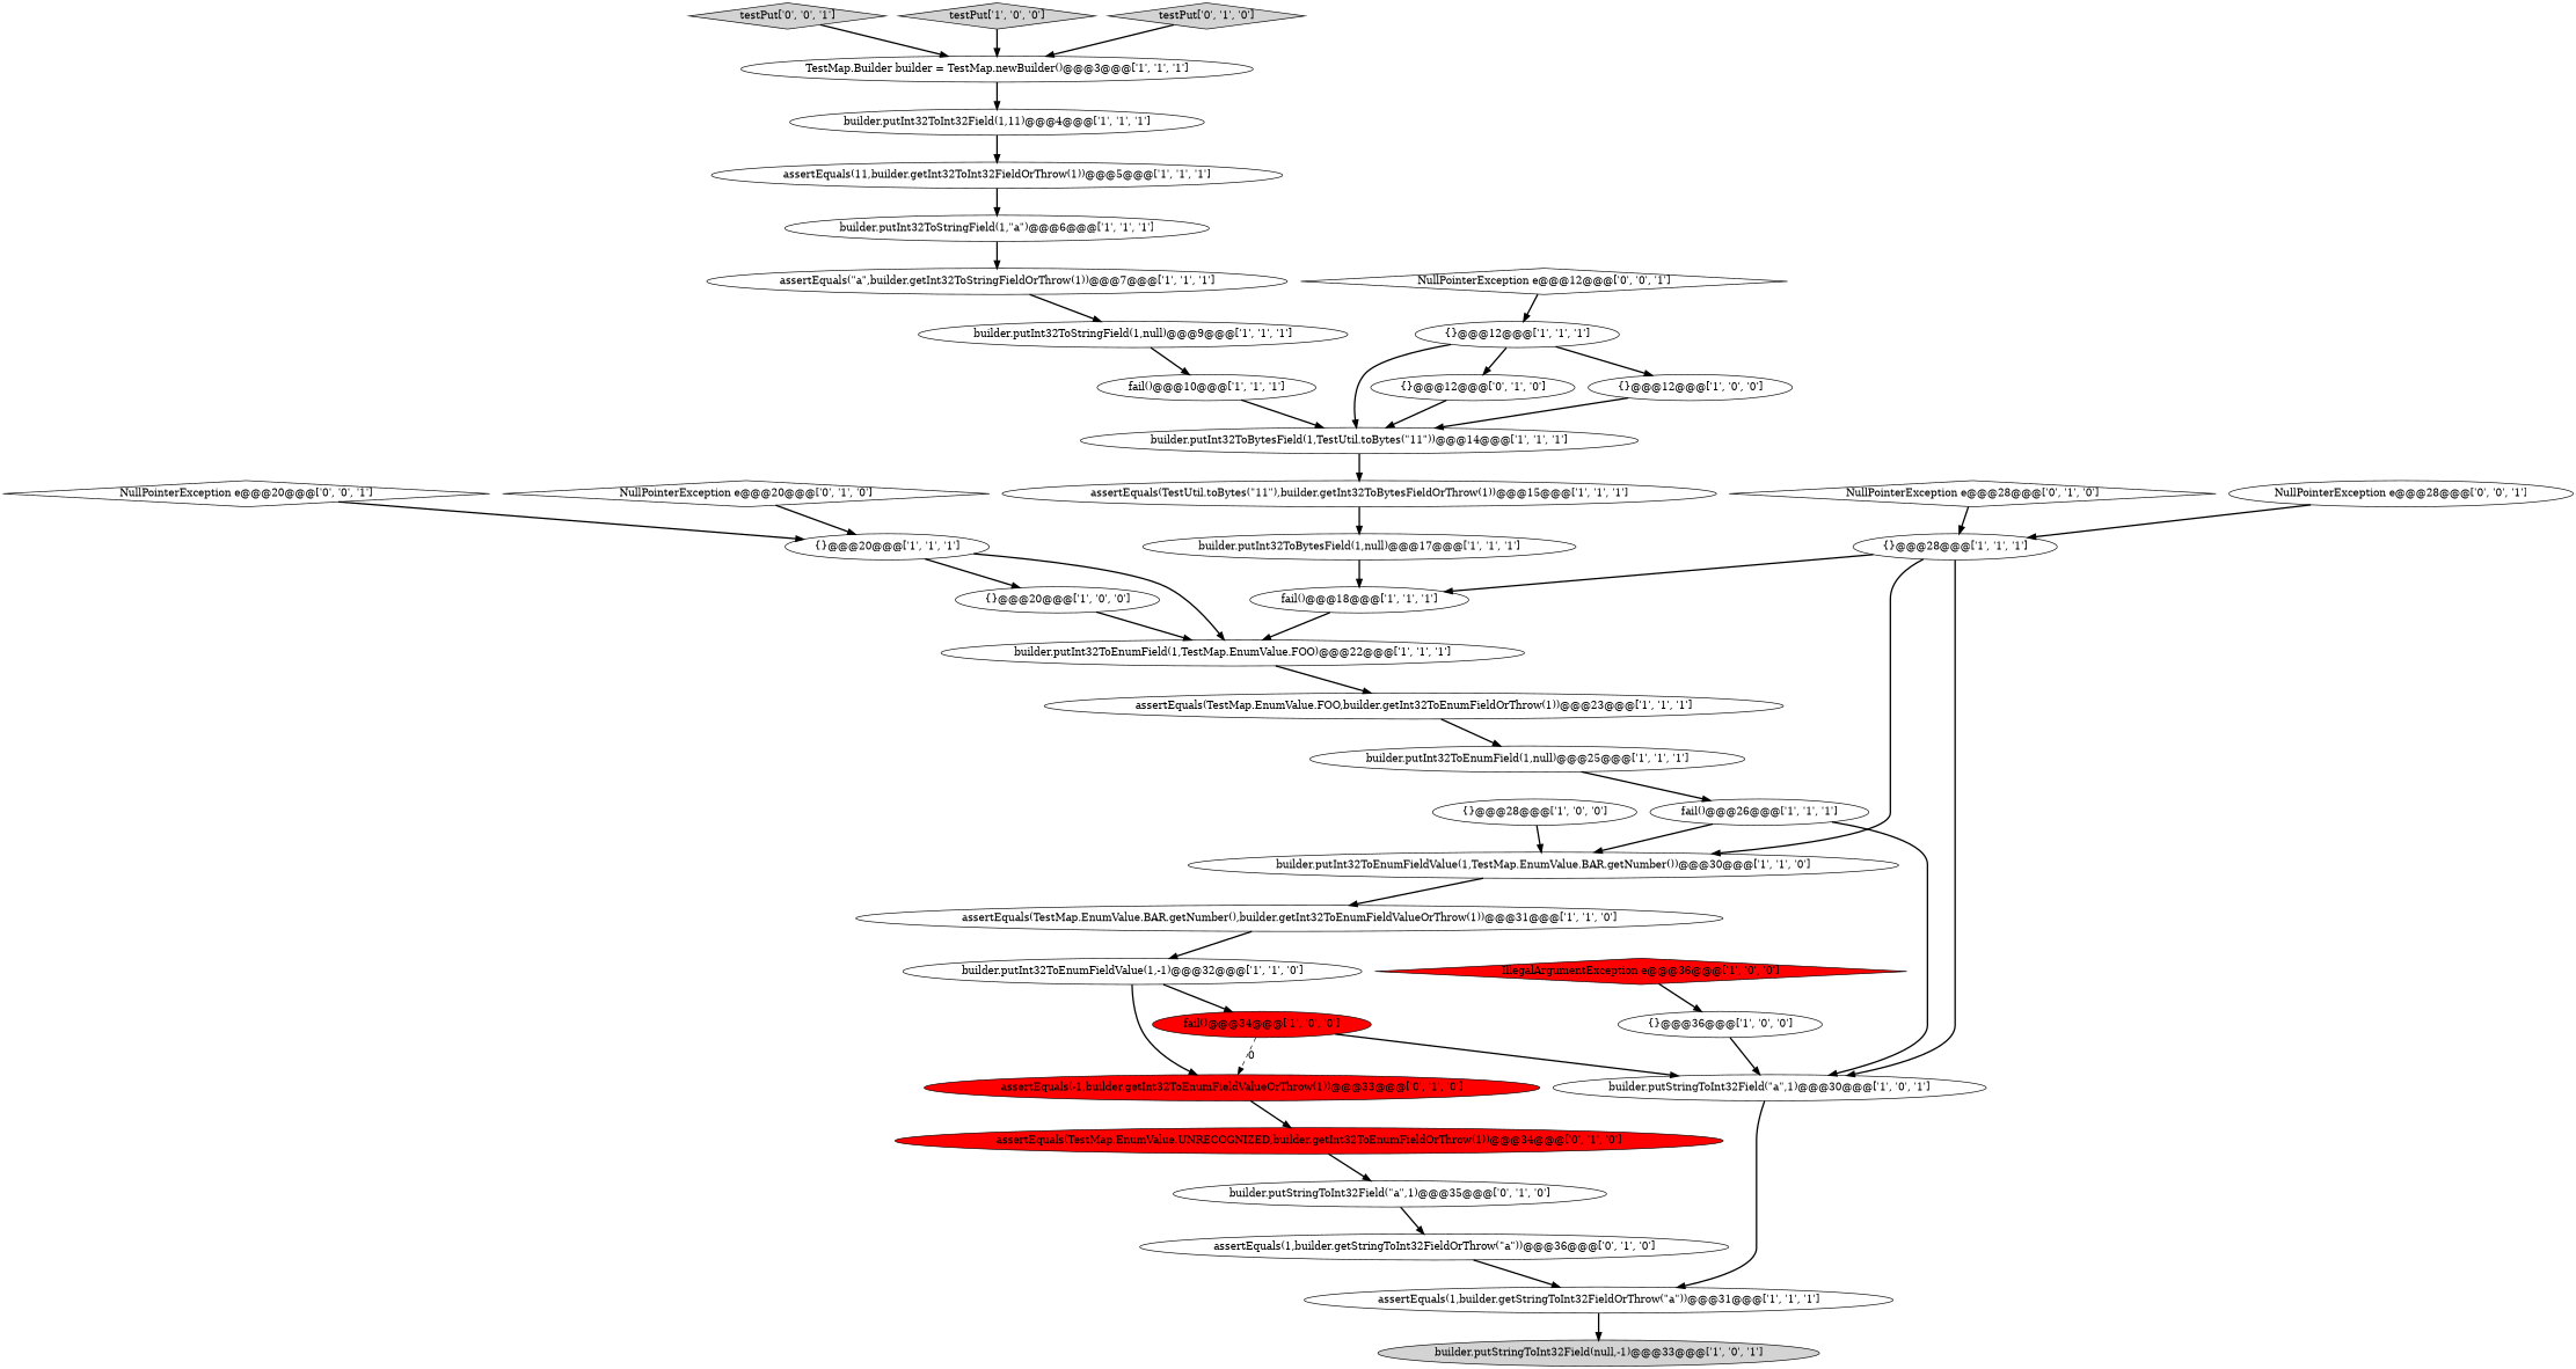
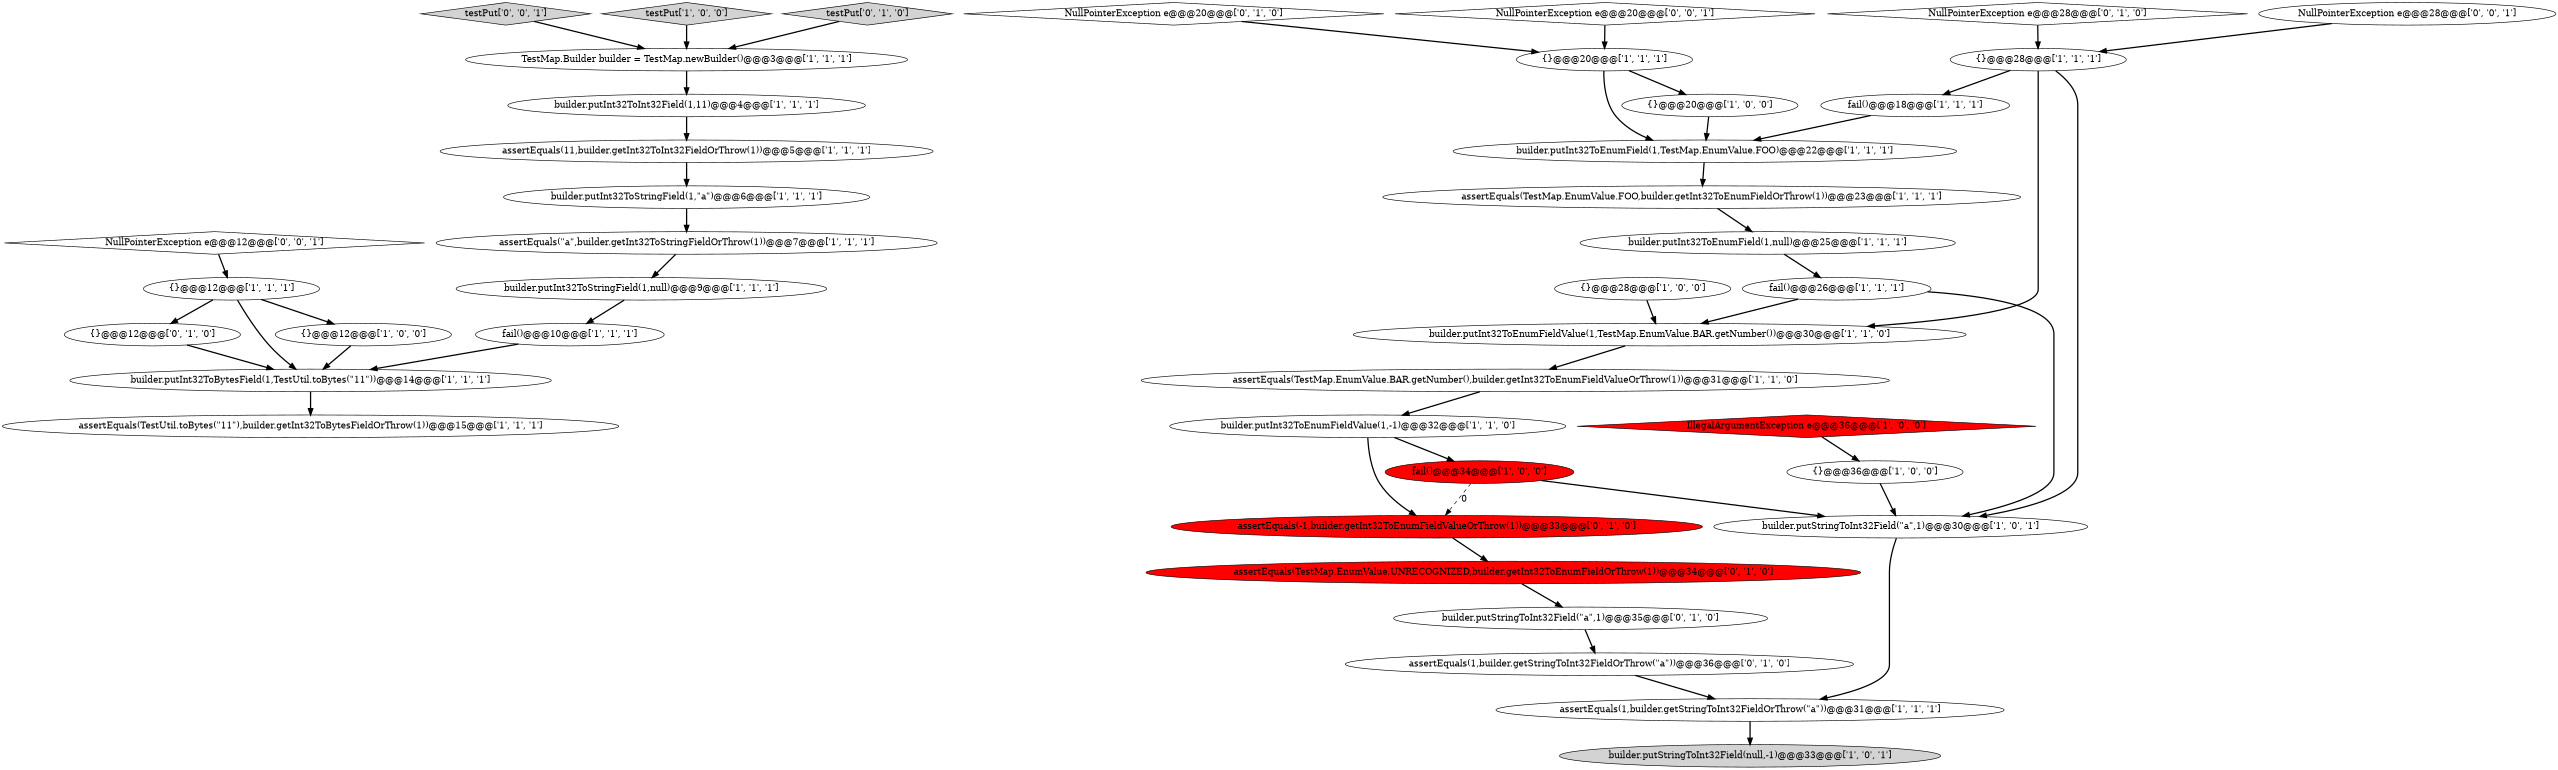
  digraph {
    node [fillcolor=white shape=ellipse style=filled]
    edge [style=bold]
    n1 [label="assertEquals(\"a\",builder.getInt32ToStringFieldOrThrow(1))@@@7@@@['1', '1', '1']"]
    n2 [label="builder.putInt32ToStringField(1,null)@@@9@@@['1', '1', '1']"]
    n3 [label="fail()@@@10@@@['1', '1', '1']"]
    n4 [label="builder.putInt32ToEnumField(1,null)@@@25@@@['1', '1', '1']"]
    n5 [label="fail()@@@26@@@['1', '1', '1']"]
    n6 [label="builder.putInt32ToEnumFieldValue(1,TestMap.EnumValue.BAR.getNumber())@@@30@@@['1', '1', '0']"]
    n7 [label="builder.putStringToInt32Field(\"a\",1)@@@30@@@['1', '0', '1']"]
    n8 [label="TestMap.Builder builder = TestMap.newBuilder()@@@3@@@['1', '1', '1']"]
    n9 [label="builder.putInt32ToInt32Field(1,11)@@@4@@@['1', '1', '1']"]
    n10 [label="assertEquals(11,builder.getInt32ToInt32FieldOrThrow(1))@@@5@@@['1', '1', '1']"]
    n11 [label="NullPointerException e@@@28@@@['0', '1', '0']" shape=diamond]
    n12 [label="{}@@@28@@@['1', '1', '1']"]
    n13 [label="fail()@@@18@@@['1', '1', '1']"]
    n14 [fillcolor=red label="assertEquals(TestMap.EnumValue.UNRECOGNIZED,builder.getInt32ToEnumFieldOrThrow(1))@@@34@@@['0', '1', '0']"]
    n15 [label="builder.putStringToInt32Field(\"a\",1)@@@35@@@['0', '1', '0']"]
    n16 [label="assertEquals(1,builder.getStringToInt32FieldOrThrow(\"a\"))@@@36@@@['0', '1', '0']"]
    n17 [label="{}@@@12@@@['0', '1', '0']"]
    n18 [label="builder.putInt32ToBytesField(1,TestUtil.toBytes(\"11\"))@@@14@@@['1', '1', '1']"]
    n19 [label="assertEquals(TestUtil.toBytes(\"11\"),builder.getInt32ToBytesFieldOrThrow(1))@@@15@@@['1', '1', '1']"]
    n20 [fillcolor=lightgray label="testPut['0', '0', '1']" shape=diamond]
    n21 [label="{}@@@28@@@['1', '0', '0']"]
    n22 [label="assertEquals(TestMap.EnumValue.BAR.getNumber(),builder.getInt32ToEnumFieldValueOrThrow(1))@@@31@@@['1', '1', '0']"]
    n23 [label="NullPointerException e@@@28@@@['0', '0', '1']"]
    n24 [fillcolor=lightgray label="testPut['1', '0', '0']" shape=diamond]
    n25 [label="assertEquals(1,builder.getStringToInt32FieldOrThrow(\"a\"))@@@31@@@['1', '1', '1']"]
    n26 [fillcolor=lightgray label="builder.putStringToInt32Field(null,-1)@@@33@@@['1', '0', '1']"]
    n27 [label="builder.putInt32ToEnumFieldValue(1,-1)@@@32@@@['1', '1', '0']"]
    n28 [fillcolor=red label="assertEquals(-1,builder.getInt32ToEnumFieldValueOrThrow(1))@@@33@@@['0', '1', '0']"]
    n29 [fillcolor=red label="fail()@@@34@@@['1', '0', '0']"]
-   n30 [label="builder.putInt32ToBytesField(1,null)@@@17@@@['1', '1', '1']"]
    n31 [label="builder.putInt32ToEnumField(1,TestMap.EnumValue.FOO)@@@22@@@['1', '1', '1']"]
    n32 [label="assertEquals(TestMap.EnumValue.FOO,builder.getInt32ToEnumFieldOrThrow(1))@@@23@@@['1', '1', '1']"]
    n33 [label="NullPointerException e@@@20@@@['0', '1', '0']" shape=diamond]
    n34 [label="{}@@@20@@@['1', '1', '1']"]
    n35 [label="{}@@@20@@@['1', '0', '0']"]
    n36 [label="NullPointerException e@@@20@@@['0', '0', '1']" shape=diamond]
    n37 [label="builder.putInt32ToStringField(1,\"a\")@@@6@@@['1', '1', '1']"]
    n38 [label="{}@@@12@@@['1', '0', '0']"]
    n39 [label="{}@@@12@@@['1', '1', '1']"]
    n40 [fillcolor=lightgray label="testPut['0', '1', '0']" shape=diamond]
    n41 [label="NullPointerException e@@@12@@@['0', '0', '1']" shape=diamond]
    n42 [label="{}@@@36@@@['1', '0', '0']"]
    n43 [fillcolor=red label="IllegalArgumentException e@@@36@@@['1', '0', '0']" shape=diamond]
    n1 -> n2
    n2 -> n3
    n3 -> n18
    n4 -> n5
    n5 -> n6
    n5 -> n7
    n6 -> n22
    n7 -> n25
    n8 -> n9
    n9 -> n10
    n10 -> n37
    n11 -> n12
    n12 -> n6
    n12 -> n7
    n12 -> n13
    n13 -> n31
    n14 -> n15
    n15 -> n16
    n16 -> n25
    n17 -> n18
    n18 -> n19
-   n19 -> n30
    n20 -> n8
    n21 -> n6
    n22 -> n27
    n23 -> n12
    n24 -> n8
    n25 -> n26
    n27 -> n28
    n27 -> n29
    n28 -> n14
    n29 -> n7
    n29 -> n28 [label=0 style=dashed]
-   n30 -> n13
    n31 -> n32
    n32 -> n4
    n33 -> n34
    n34 -> n31
    n34 -> n35
    n35 -> n31
    n36 -> n34
    n37 -> n1
    n38 -> n18
    n39 -> n17
    n39 -> n18
    n39 -> n38
    n40 -> n8
    n41 -> n39
    n42 -> n7
    n43 -> n42
  }
